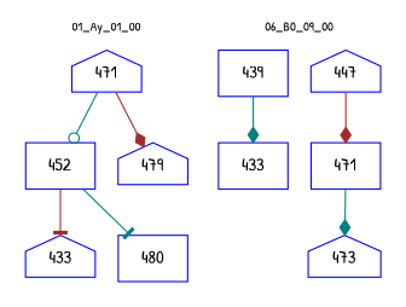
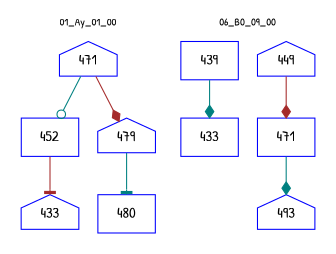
  digraph {
    fontname="Patrick Hand"
    node [color=blue fontname="Patrick Hand" shape=house]
    edge [arrowhead=diamond color=teal fontname="Patrick Hand"]
    n1 [label=471]
    n2 [label=452 shape=box]
    n3 [label=479]
    n4 [label=433]
    n5 [label=480 shape=box]
-   n6 [label=447]
+   n6 [label=449]
    n7 [label=439 shape=box]
    n8 [label=471 shape=box]
    n9 [label=433 shape=box]
-   n10 [label=473]
+   n10 [label=493]
    subgraph cluster_1 {
      color=white
      fontsize=10
      label="01_Ay_01_00"
      n1
      n2
      n3
      n4
      n5
    }
    subgraph cluster_2 {
      color=white
      fontsize=10
      label="06_B0_09_00"
      n6
      n7
      n8
      n9
      n10
    }
    n1 -> n2 [arrowhead=odot]
    n1 -> n3 [color=brown]
    n2 -> n4 [arrowhead=tee color=brown]
-   n2 -> n5 [arrowhead=tee]
+   n3 -> n5 [arrowhead=tee]
    n6 -> n8 [color=brown]
    n7 -> n9
    n8 -> n10
  }
